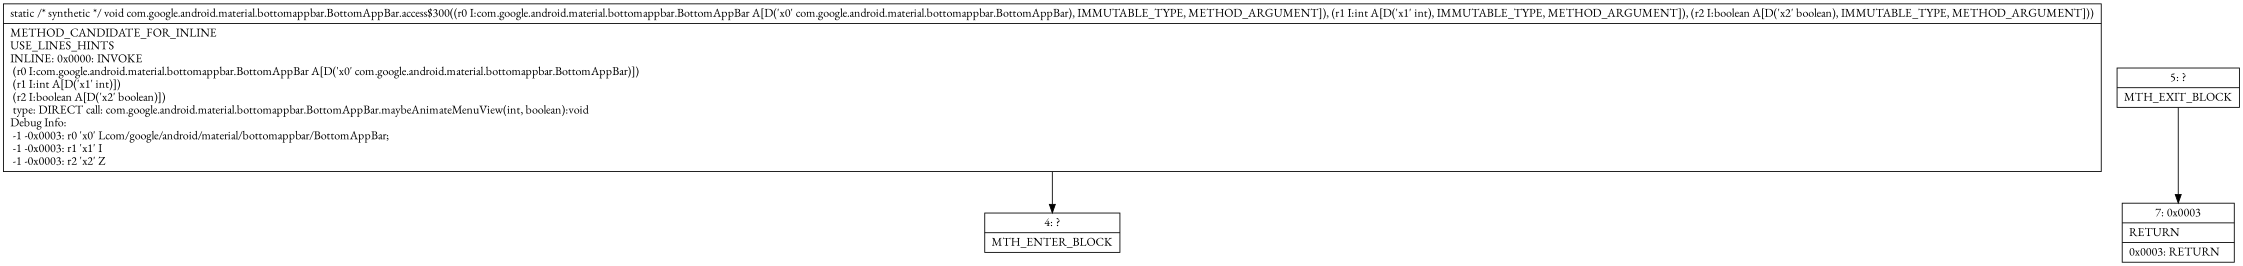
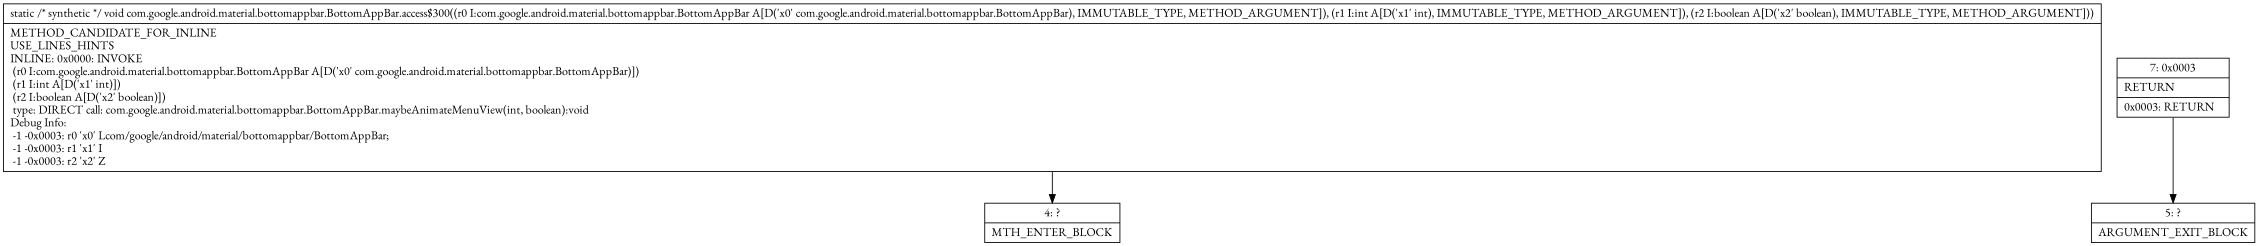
  digraph {
    fontname="EB Garamond"
    node [fontname="EB Garamond" shape=record]
    edge [fontname="EB Garamond"]
    n1 [label="{4\:\ ?|MTH_ENTER_BLOCK\l}"]
    n2 [label="{7\:\ 0x0003|RETURN\l|0x0003: RETURN   \l}"]
-   n3 [label="{5\:\ ?|MTH_EXIT_BLOCK\l}"]
+   n3 [label="{5\:\ ?|ARGUMENT_EXIT_BLOCK\l}"]
    n4 [label="{static \/* synthetic *\/ void com.google.android.material.bottomappbar.BottomAppBar.access$300((r0 I:com.google.android.material.bottomappbar.BottomAppBar A[D('x0' com.google.android.material.bottomappbar.BottomAppBar), IMMUTABLE_TYPE, METHOD_ARGUMENT]), (r1 I:int A[D('x1' int), IMMUTABLE_TYPE, METHOD_ARGUMENT]), (r2 I:boolean A[D('x2' boolean), IMMUTABLE_TYPE, METHOD_ARGUMENT]))  | METHOD_CANDIDATE_FOR_INLINE\lUSE_LINES_HINTS\lINLINE: 0x0000: INVOKE  \l  (r0 I:com.google.android.material.bottomappbar.BottomAppBar A[D('x0' com.google.android.material.bottomappbar.BottomAppBar)])\l  (r1 I:int A[D('x1' int)])\l  (r2 I:boolean A[D('x2' boolean)])\l type: DIRECT call: com.google.android.material.bottomappbar.BottomAppBar.maybeAnimateMenuView(int, boolean):void\lDebug Info:\l  \-1 \-0x0003: r0 'x0' Lcom\/google\/android\/material\/bottomappbar\/BottomAppBar;\l  \-1 \-0x0003: r1 'x1' I\l  \-1 \-0x0003: r2 'x2' Z\l}"]
-   n3 -> n2
+   n2 -> n3
    n4 -> n1
  }
